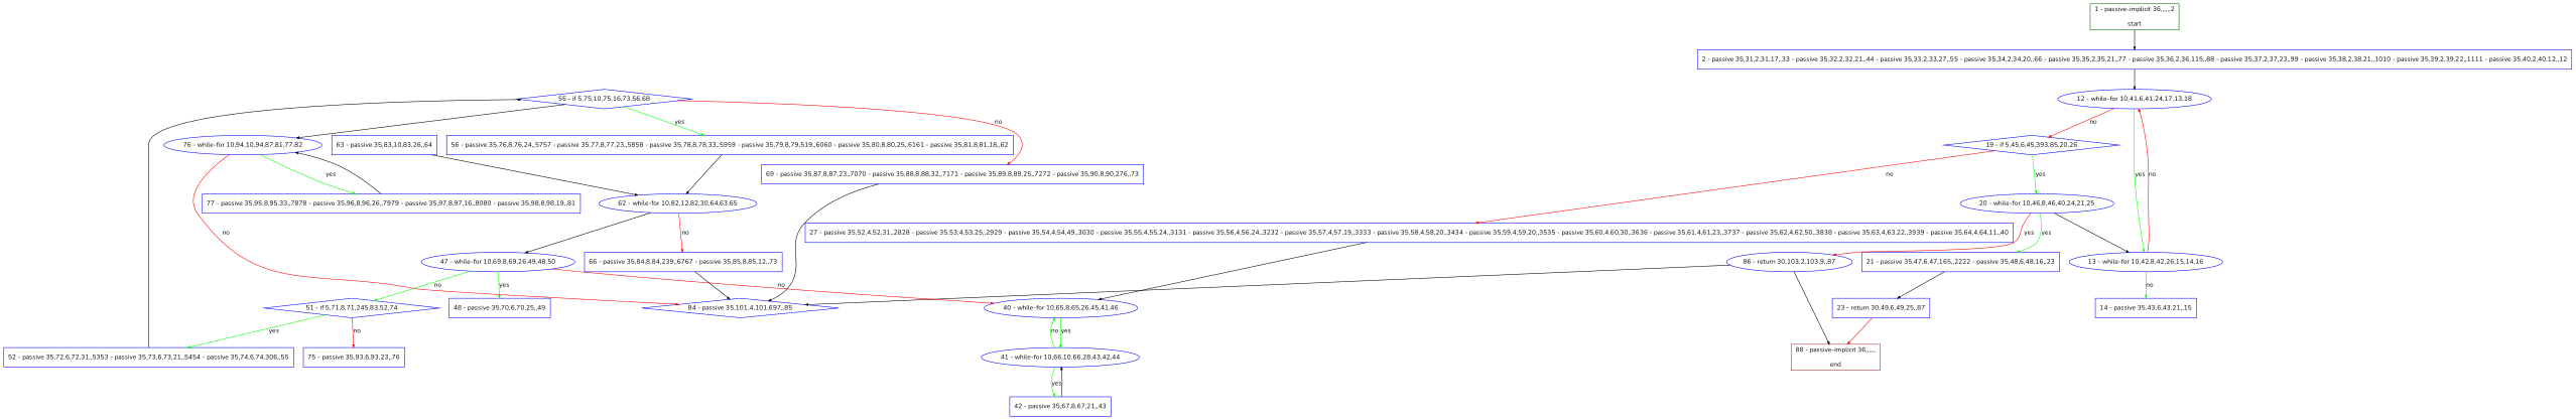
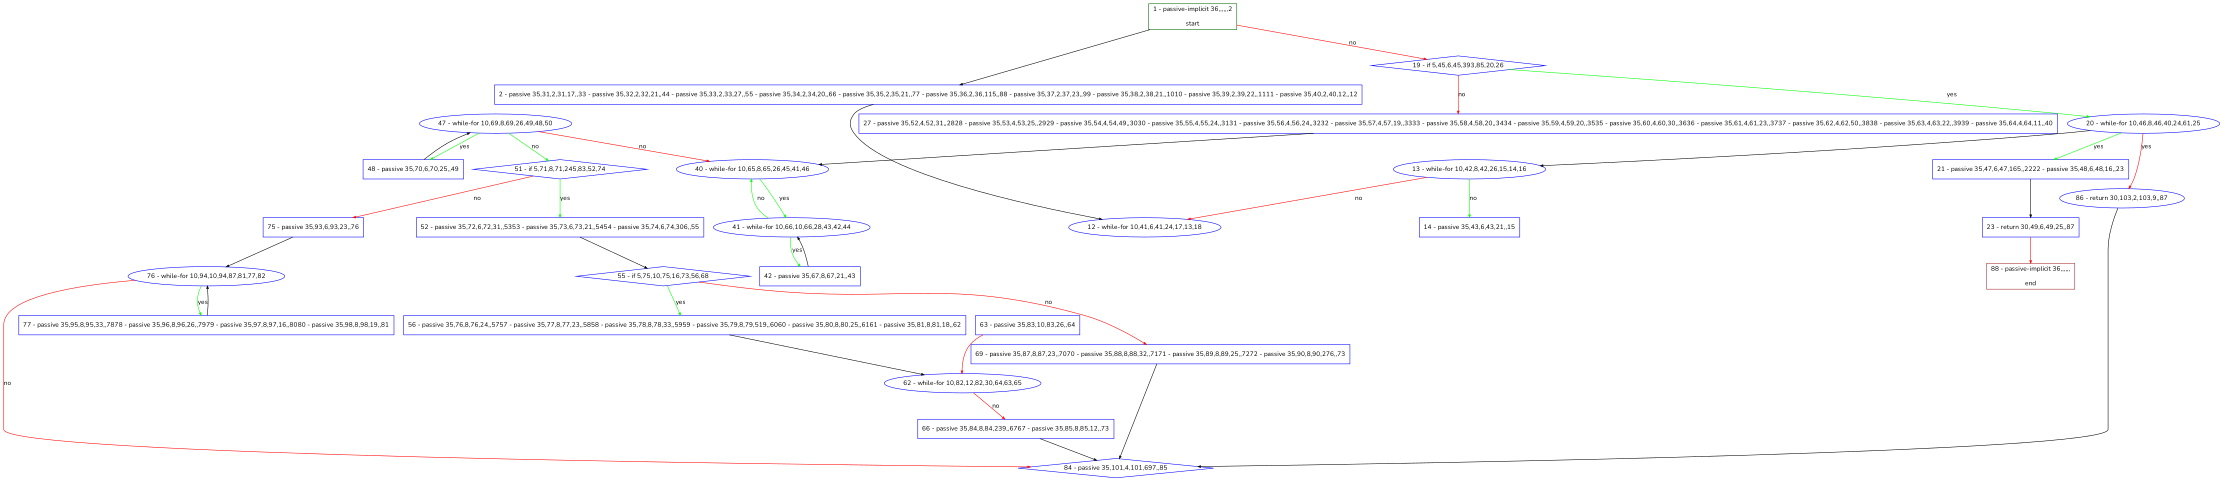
  digraph {
    bgcolor=white
    compound=true
    fillcolor="#FFFFCC"
    fontname=Nunito
    fontsize=12
    pack=true
    packmode=clust
    style="rounded,filled"
    node [color="#0000ff" compound=true fillcolor="#ffffff" fixedsize=false fontname=Nunito fontsize=12 node_initialized=no shape=box style=filled]
    edge [arrowhead=normal arrowsize=0.5 arrowtail=none color="#000000" compound=true dir=forward fontcolor=black fontname=Nunito fontsize=12]
    n1 [label="2 - passive 35,31,2,31,17,,33 - passive 35,32,2,32,21,,44 - passive 35,33,2,33,27,,55 - passive 35,34,2,34,20,,66 - passive 35,35,2,35,21,,77 - passive 35,36,2,36,115,,88 - passive 35,37,2,37,23,,99 - passive 35,38,2,38,21,,1010 - passive 35,39,2,39,22,,1111 - passive 35,40,2,40,12,,12"]
    n2 [label="12 - while-for 10,41,6,41,24,17,13,18" shape=oval]
    n3 [label="13 - while-for 10,42,8,42,26,15,14,16" shape=oval]
    n4 [label="19 - if 5,45,6,45,393,85,20,26" shape=diamond]
    n5 [color="#006400" label="1 - passive-implicit 36,,,,,,2\n\nstart"]
    n6 [label="14 - passive 35,43,6,43,21,,15"]
-   n7 [label="20 - while-for 10,46,8,46,40,24,21,25" shape=oval]
+   n7 [label="20 - while-for 10,46,8,46,40,24,61,25" shape=oval]
    n8 [label="27 - passive 35,52,4,52,31,,2828 - passive 35,53,4,53,25,,2929 - passive 35,54,4,54,49,,3030 - passive 35,55,4,55,24,,3131 - passive 35,56,4,56,24,,3232 - passive 35,57,4,57,19,,3333 - passive 35,58,4,58,20,,3434 - passive 35,59,4,59,20,,3535 - passive 35,60,4,60,30,,3636 - passive 35,61,4,61,23,,3737 - passive 35,62,4,62,50,,3838 - passive 35,63,4,63,22,,3939 - passive 35,64,4,64,11,,40"]
    n9 [label="21 - passive 35,47,6,47,165,,2222 - passive 35,48,6,48,16,,23"]
    n10 [label="86 - return 30,103,2,103,9,,87" shape=ellipse]
    n11 [label="40 - while-for 10,65,8,65,26,45,41,46" shape=oval]
    n12 [label="23 - return 30,49,6,49,25,,87"]
    n13 [color="#a52a2a" label="88 - passive-implicit 36,,,,,,\n\nend"]
    n14 [label="84 - passive 35,101,4,101,697,,85" shape=diamond]
    n15 [label="41 - while-for 10,66,10,66,28,43,42,44" shape=oval]
    n16 [label="42 - passive 35,67,8,67,21,,43"]
    n17 [label="47 - while-for 10,69,8,69,26,49,48,50" shape=oval]
    n18 [label="48 - passive 35,70,6,70,25,,49"]
    n19 [label="51 - if 5,71,8,71,245,83,52,74" shape=diamond]
    n20 [label="52 - passive 35,72,6,72,31,,5353 - passive 35,73,6,73,21,,5454 - passive 35,74,6,74,306,,55"]
    n21 [label="75 - passive 35,93,6,93,23,,76"]
    n22 [label="55 - if 5,75,10,75,16,73,56,68" shape=diamond]
    n23 [label="76 - while-for 10,94,10,94,87,81,77,82" shape=oval]
    n24 [label="56 - passive 35,76,8,76,24,,5757 - passive 35,77,8,77,23,,5858 - passive 35,78,8,78,33,,5959 - passive 35,79,8,79,519,,6060 - passive 35,80,8,80,25,,6161 - passive 35,81,8,81,18,,62"]
    n25 [label="69 - passive 35,87,8,87,23,,7070 - passive 35,88,8,88,32,,7171 - passive 35,89,8,89,25,,7272 - passive 35,90,8,90,276,,73"]
    n26 [label="77 - passive 35,95,8,95,33,,7878 - passive 35,96,8,96,26,,7979 - passive 35,97,8,97,16,,8080 - passive 35,98,8,98,19,,81"]
    n27 [label="62 - while-for 10,82,12,82,30,64,63,65" shape=oval]
    n28 [label="66 - passive 35,84,8,84,239,,6767 - passive 35,85,8,85,12,,73"]
    n29 [label="63 - passive 35,83,10,83,26,,64"]
    n1 -> n2
-   n2 -> n3 [color="#00ff00" label=yes]
-   n2 -> n4 [color="#ff0000" label=no]
+   n5 -> n4 [color="#ff0000" label=no]
    n3 -> n2 [color="#ff0000" label=no]
    n3 -> n6 [color="#00ff00" label=no]
    n4 -> n7 [color="#00ff00" label=yes]
    n4 -> n8 [color="#ff0000" label=no]
    n5 -> n1
    n7 -> n3
    n7 -> n9 [color="#00ff00" label=yes]
    n7 -> n10 [color="#ff0000" label=yes]
    n8 -> n11
    n9 -> n12
-   n10 -> n13
    n10 -> n14
    n11 -> n15 [color="#00ff00" label=yes]
    n12 -> n13 [color="#ff0000"]
    n15 -> n11 [color="#00ff00" label=no]
    n15 -> n16 [color="#00ff00" label=yes]
    n16 -> n15
    n17 -> n11 [color="#ff0000" label=no]
    n17 -> n18 [color="#00ff00" label=yes]
    n17 -> n19 [color="#00ff00" label=no]
-   n27 -> n17
+   n18 -> n17
    n19 -> n20 [color="#00ff00" label=yes]
    n19 -> n21 [color="#ff0000" label=no]
    n20 -> n22
-   n22 -> n23
+   n21 -> n23
    n22 -> n24 [color="#00ff00" label=yes]
    n22 -> n25 [color="#ff0000" label=no]
    n23 -> n14 [color="#ff0000" label=no]
    n23 -> n26 [color="#00ff00" label=yes]
    n24 -> n27
    n25 -> n14
    n26 -> n23
    n27 -> n28 [color="#ff0000" label=no]
    n28 -> n14
-   n29 -> n27
+   n29 -> n27 [color="#ff0000"]
  }
